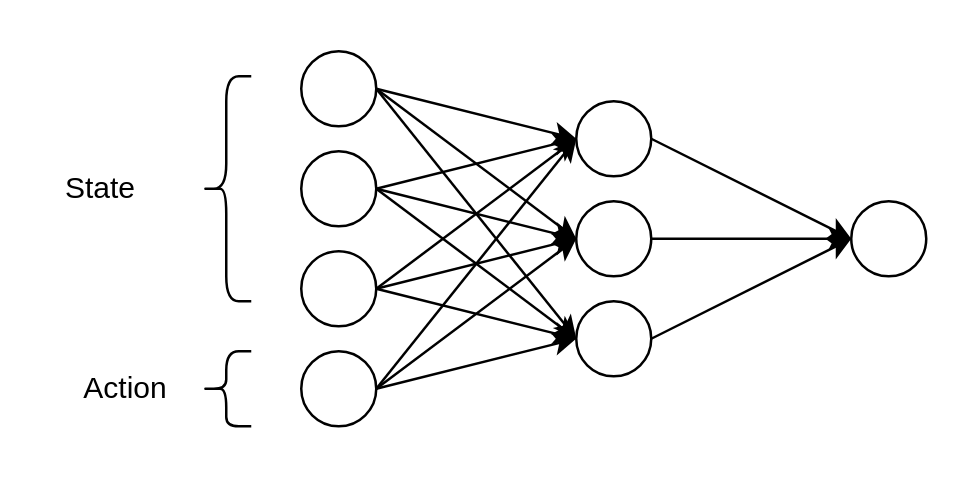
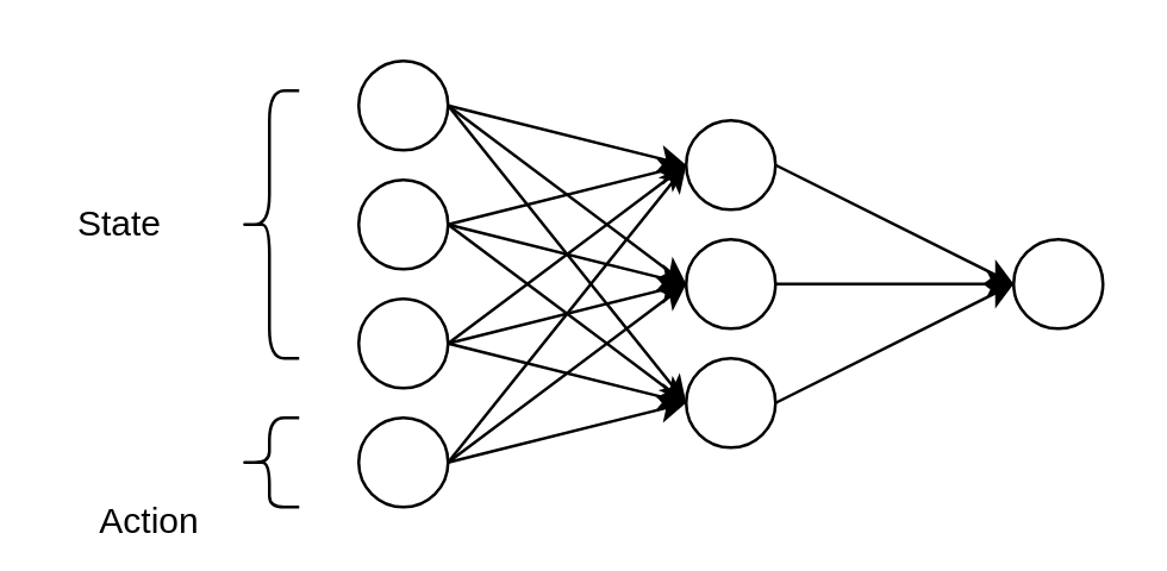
  <mxCell id="0" />
  <mxCell id="1" parent="0" />
  <mxCell id="2" value="" style="ellipse;whiteSpace=wrap;html=1;" vertex="1" parent="1"><mxGeometry x="120" y="20" width="30" height="30" as="geometry" /></mxCell>
  <mxCell id="3" value="" style="ellipse;whiteSpace=wrap;html=1;" vertex="1" parent="1"><mxGeometry x="120" y="60" width="30" height="30" as="geometry" /></mxCell>
  <mxCell id="4" value="" style="ellipse;whiteSpace=wrap;html=1;" vertex="1" parent="1"><mxGeometry x="120" y="100" width="30" height="30" as="geometry" /></mxCell>
  <mxCell id="5" value="" style="ellipse;whiteSpace=wrap;html=1;" vertex="1" parent="1"><mxGeometry x="120" y="140" width="30" height="30" as="geometry" /></mxCell>
  <mxCell id="6" value="" style="ellipse;whiteSpace=wrap;html=1;" vertex="1" parent="1"><mxGeometry x="230" y="40" width="30" height="30" as="geometry" /></mxCell>
  <mxCell id="7" value="" style="ellipse;whiteSpace=wrap;html=1;" vertex="1" parent="1"><mxGeometry x="230" y="80" width="30" height="30" as="geometry" /></mxCell>
  <mxCell id="8" value="" style="ellipse;whiteSpace=wrap;html=1;" vertex="1" parent="1"><mxGeometry x="230" y="120" width="30" height="30" as="geometry" /></mxCell>
  <mxCell id="9" value="" style="ellipse;whiteSpace=wrap;html=1;" vertex="1" parent="1"><mxGeometry x="340" y="80" width="30" height="30" as="geometry" /></mxCell>
  <mxCell id="10" value="" style="endArrow=classic;html=1;entryX=0;entryY=0.5;entryDx=0;entryDy=0;exitX=1;exitY=0.5;exitDx=0;exitDy=0;" edge="1" parent="1" source="2" target="6"><mxGeometry width="50" height="50" relative="1" as="geometry"><mxPoint x="200" y="40" as="sourcePoint" /><mxPoint x="250" y="-10" as="targetPoint" /></mxGeometry></mxCell>
  <mxCell id="11" value="" style="endArrow=classic;html=1;entryX=0;entryY=0.5;entryDx=0;entryDy=0;exitX=1;exitY=0.5;exitDx=0;exitDy=0;" edge="1" parent="1" source="3" target="6"><mxGeometry width="50" height="50" relative="1" as="geometry"><mxPoint x="210" y="50" as="sourcePoint" /><mxPoint x="250" y="65" as="targetPoint" /></mxGeometry></mxCell>
  <mxCell id="12" value="" style="endArrow=classic;html=1;entryX=0;entryY=0.5;entryDx=0;entryDy=0;exitX=1;exitY=0.5;exitDx=0;exitDy=0;" edge="1" parent="1" source="4" target="6"><mxGeometry width="50" height="50" relative="1" as="geometry"><mxPoint x="220" y="60" as="sourcePoint" /><mxPoint x="260" y="75" as="targetPoint" /></mxGeometry></mxCell>
  <mxCell id="13" value="" style="endArrow=classic;html=1;exitX=1;exitY=0.5;exitDx=0;exitDy=0;entryX=0;entryY=0.5;entryDx=0;entryDy=0;" edge="1" parent="1" source="5" target="6"><mxGeometry width="50" height="50" relative="1" as="geometry"><mxPoint x="230" y="70" as="sourcePoint" /><mxPoint x="240" y="60" as="targetPoint" /></mxGeometry></mxCell>
  <mxCell id="14" value="" style="endArrow=classic;html=1;entryX=0;entryY=0.5;entryDx=0;entryDy=0;exitX=1;exitY=0.5;exitDx=0;exitDy=0;" edge="1" parent="1" source="2" target="7"><mxGeometry width="50" height="50" relative="1" as="geometry"><mxPoint x="240" y="80" as="sourcePoint" /><mxPoint x="280" y="95" as="targetPoint" /></mxGeometry></mxCell>
  <mxCell id="15" value="" style="endArrow=classic;html=1;entryX=0;entryY=0.5;entryDx=0;entryDy=0;exitX=1;exitY=0.5;exitDx=0;exitDy=0;" edge="1" parent="1" source="2" target="8"><mxGeometry width="50" height="50" relative="1" as="geometry"><mxPoint x="250" y="90" as="sourcePoint" /><mxPoint x="290" y="105" as="targetPoint" /></mxGeometry></mxCell>
  <mxCell id="16" value="" style="endArrow=classic;html=1;entryX=0;entryY=0.5;entryDx=0;entryDy=0;exitX=1;exitY=0.5;exitDx=0;exitDy=0;" edge="1" parent="1" source="3" target="8"><mxGeometry width="50" height="50" relative="1" as="geometry"><mxPoint x="260" y="100" as="sourcePoint" /><mxPoint x="300" y="115" as="targetPoint" /></mxGeometry></mxCell>
  <mxCell id="17" value="" style="endArrow=classic;html=1;entryX=0;entryY=0.5;entryDx=0;entryDy=0;exitX=1;exitY=0.5;exitDx=0;exitDy=0;" edge="1" parent="1" source="3" target="7"><mxGeometry width="50" height="50" relative="1" as="geometry"><mxPoint x="200" y="80" as="sourcePoint" /><mxPoint x="310" y="125" as="targetPoint" /></mxGeometry></mxCell>
  <mxCell id="18" value="" style="endArrow=classic;html=1;exitX=1;exitY=0.5;exitDx=0;exitDy=0;entryX=0;entryY=0.5;entryDx=0;entryDy=0;" edge="1" parent="1" source="5" target="8"><mxGeometry width="50" height="50" relative="1" as="geometry"><mxPoint x="280" y="120" as="sourcePoint" /><mxPoint x="240" y="135" as="targetPoint" /></mxGeometry></mxCell>
  <mxCell id="19" value="" style="endArrow=classic;html=1;entryX=0;entryY=0.5;entryDx=0;entryDy=0;exitX=1;exitY=0.5;exitDx=0;exitDy=0;" edge="1" parent="1" source="4" target="8"><mxGeometry width="50" height="50" relative="1" as="geometry"><mxPoint x="290" y="130" as="sourcePoint" /><mxPoint x="330" y="145" as="targetPoint" /></mxGeometry></mxCell>
  <mxCell id="20" value="" style="endArrow=classic;html=1;entryX=0;entryY=0.5;entryDx=0;entryDy=0;exitX=1;exitY=0.5;exitDx=0;exitDy=0;" edge="1" parent="1" source="5" target="7"><mxGeometry width="50" height="50" relative="1" as="geometry"><mxPoint x="310" y="150" as="sourcePoint" /><mxPoint x="350" y="165" as="targetPoint" /></mxGeometry></mxCell>
  <mxCell id="21" value="" style="endArrow=classic;html=1;entryX=0;entryY=0.5;entryDx=0;entryDy=0;exitX=1;exitY=0.5;exitDx=0;exitDy=0;" edge="1" parent="1" source="4" target="7"><mxGeometry width="50" height="50" relative="1" as="geometry"><mxPoint x="320" y="160" as="sourcePoint" /><mxPoint x="360" y="175" as="targetPoint" /></mxGeometry></mxCell>
  <mxCell id="22" value="" style="endArrow=classic;html=1;entryX=0;entryY=0.5;entryDx=0;entryDy=0;exitX=1;exitY=0.5;exitDx=0;exitDy=0;" edge="1" parent="1" source="6" target="9"><mxGeometry width="50" height="50" relative="1" as="geometry"><mxPoint x="330" y="170" as="sourcePoint" /><mxPoint x="370" y="185" as="targetPoint" /></mxGeometry></mxCell>
  <mxCell id="23" value="" style="endArrow=classic;html=1;entryX=0;entryY=0.5;entryDx=0;entryDy=0;exitX=1;exitY=0.5;exitDx=0;exitDy=0;" edge="1" parent="1" source="7" target="9"><mxGeometry width="50" height="50" relative="1" as="geometry"><mxPoint x="340" y="180" as="sourcePoint" /><mxPoint x="380" y="195" as="targetPoint" /></mxGeometry></mxCell>
  <mxCell id="24" value="" style="endArrow=classic;html=1;entryX=0;entryY=0.5;entryDx=0;entryDy=0;exitX=1;exitY=0.5;exitDx=0;exitDy=0;" edge="1" parent="1" source="8" target="9"><mxGeometry width="50" height="50" relative="1" as="geometry"><mxPoint x="350" y="190" as="sourcePoint" /><mxPoint x="390" y="205" as="targetPoint" /></mxGeometry></mxCell>
  <mxCell id="25" value="" style="shape=curlyBracket;whiteSpace=wrap;html=1;rounded=1;" vertex="1" parent="1"><mxGeometry x="80" y="30" width="20" height="90" as="geometry" /></mxCell>
  <mxCell id="26" value="" style="shape=curlyBracket;whiteSpace=wrap;html=1;rounded=1;" vertex="1" parent="1"><mxGeometry x="80" y="140" width="20" height="30" as="geometry" /></mxCell>
  <mxCell id="27" value="State" style="text;html=1;strokeColor=none;fillColor=none;align=center;verticalAlign=middle;whiteSpace=wrap;rounded=0;" vertex="1" parent="1"><mxGeometry x="20" y="65" width="40" height="20" as="geometry" /></mxCell>
- <mxCell id="28" value="Action" style="text;html=1;strokeColor=none;fillColor=none;align=center;verticalAlign=middle;whiteSpace=wrap;rounded=0;" vertex="1" parent="1"><mxGeometry x="30" y="145" width="40" height="20" as="geometry" /></mxCell>
+ <mxCell id="28" value="Action" style="text;html=1;strokeColor=none;fillColor=none;align=center;verticalAlign=middle;whiteSpace=wrap;rounded=0;" vertex="1" parent="1"><mxGeometry x="30" y="165" width="40" height="20" as="geometry" /></mxCell>
